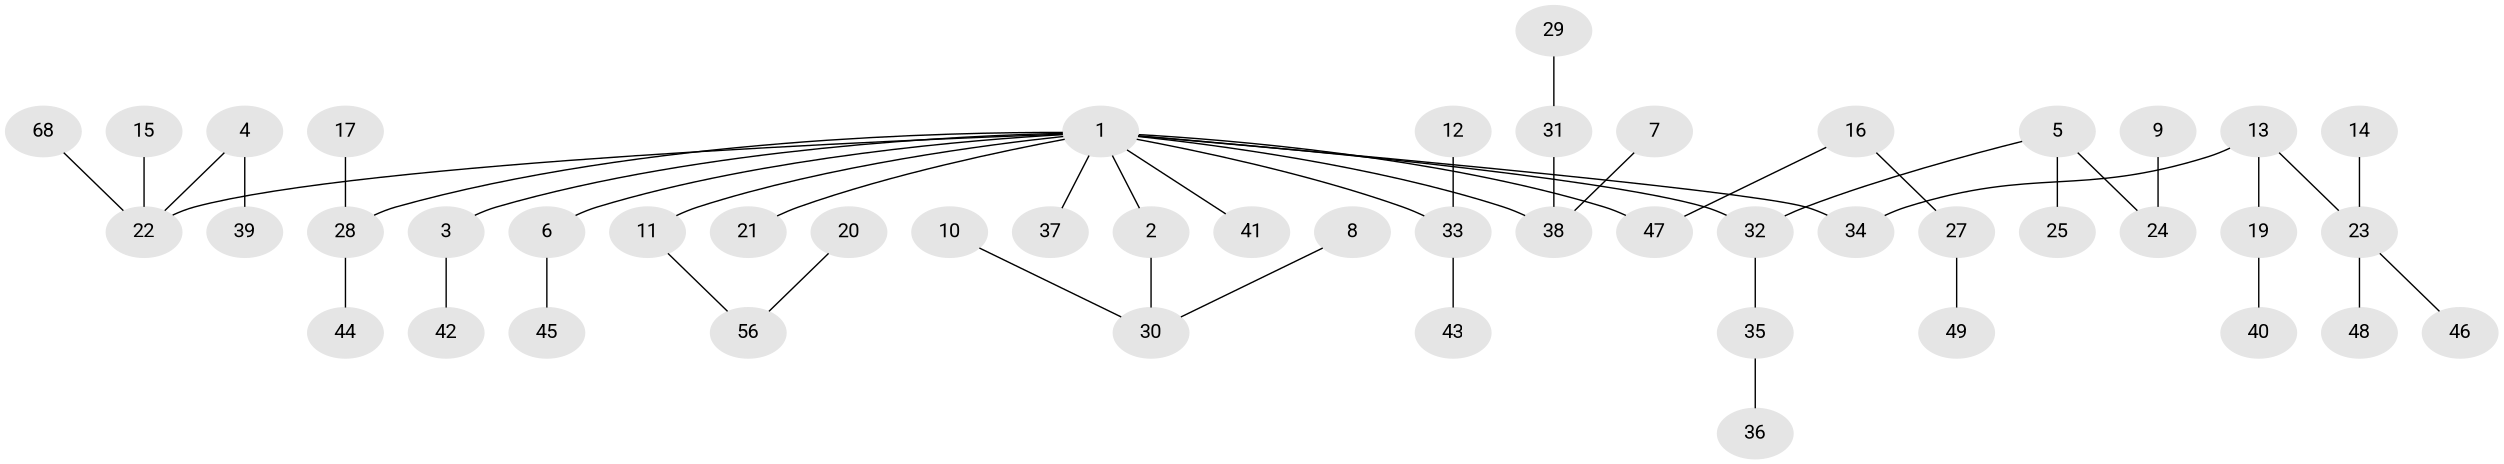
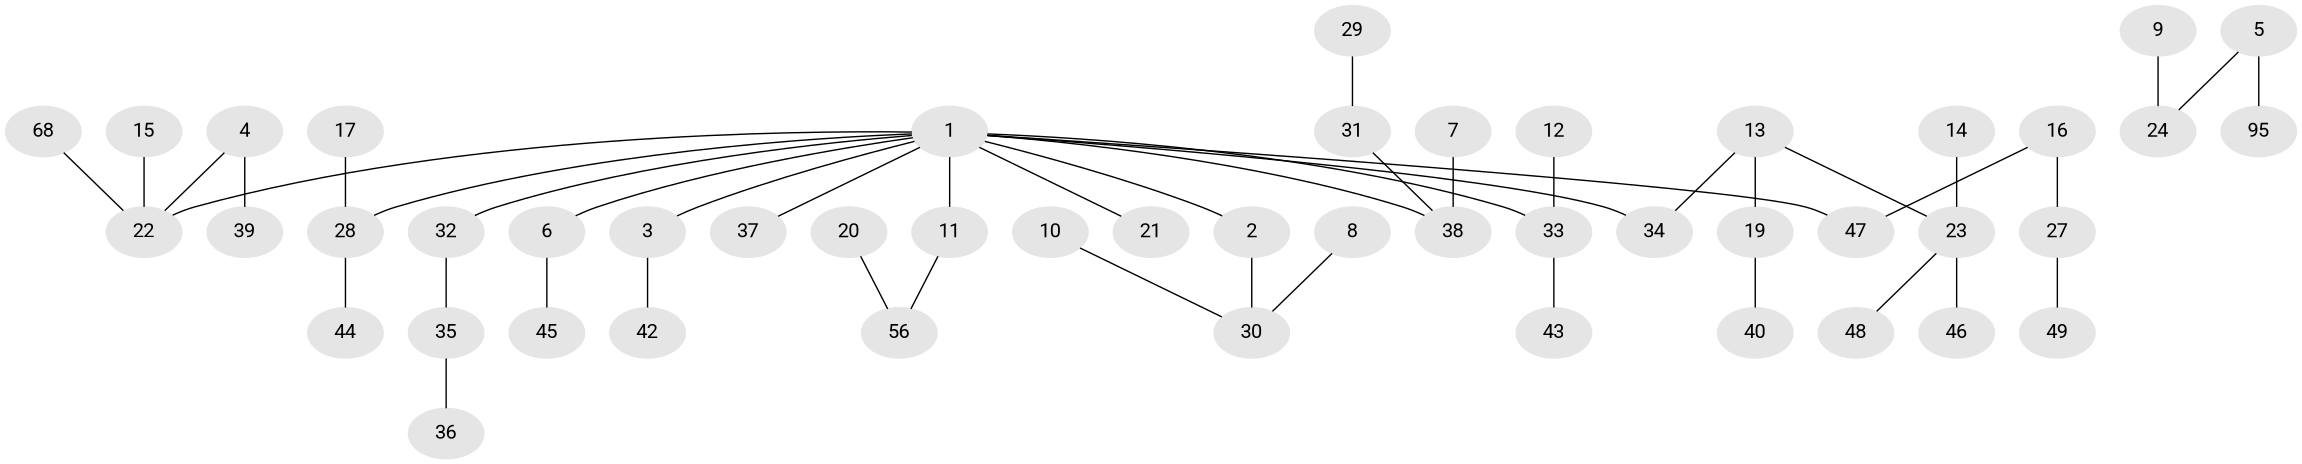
  graph {
    fontname=Roboto
    node [color=gray90 fontname=Roboto style=filled]
    edge [fontname=Roboto weight=1.0]
    1
    2
    3
    6
    11
    21
    22
    28
    32
    33
    34
    37
    38
-   41
    47
    30
    42
    45
    n19 [label=56]
    44
    35
    43
    4
    39
    5
    24
-   25
+   25 [label=95]
    7
    8
    9
    10
    12
    13
    19
    23
    40
    46
    48
    14
    15
    16
    27
    49
    17
    n45 [label=68]
    20
    29
    31
    36
    1 -- 2
    1 -- 3
    1 -- 6
    1 -- 11
    1 -- 21
    1 -- 22
    1 -- 28
    1 -- 32
    1 -- 33
    1 -- 34
    1 -- 37
    1 -- 38
-   1 -- 41
    1 -- 47
    2 -- 30
    3 -- 42
    6 -- 45
    11 -- n19
    28 -- 44
    32 -- 35
    33 -- 43
    35 -- 36
    4 -- 22
    4 -- 39
-   5 -- 32
    5 -- 24
    5 -- 25
    7 -- 38
    8 -- 30
    9 -- 24
    10 -- 30
    12 -- 33
    13 -- 34
    13 -- 19
    13 -- 23
    19 -- 40
    23 -- 46
    23 -- 48
    14 -- 23
    15 -- 22
    16 -- 47
    16 -- 27
    27 -- 49
    17 -- 28
    n45 -- 22
    20 -- n19
    29 -- 31
    31 -- 38
  }
